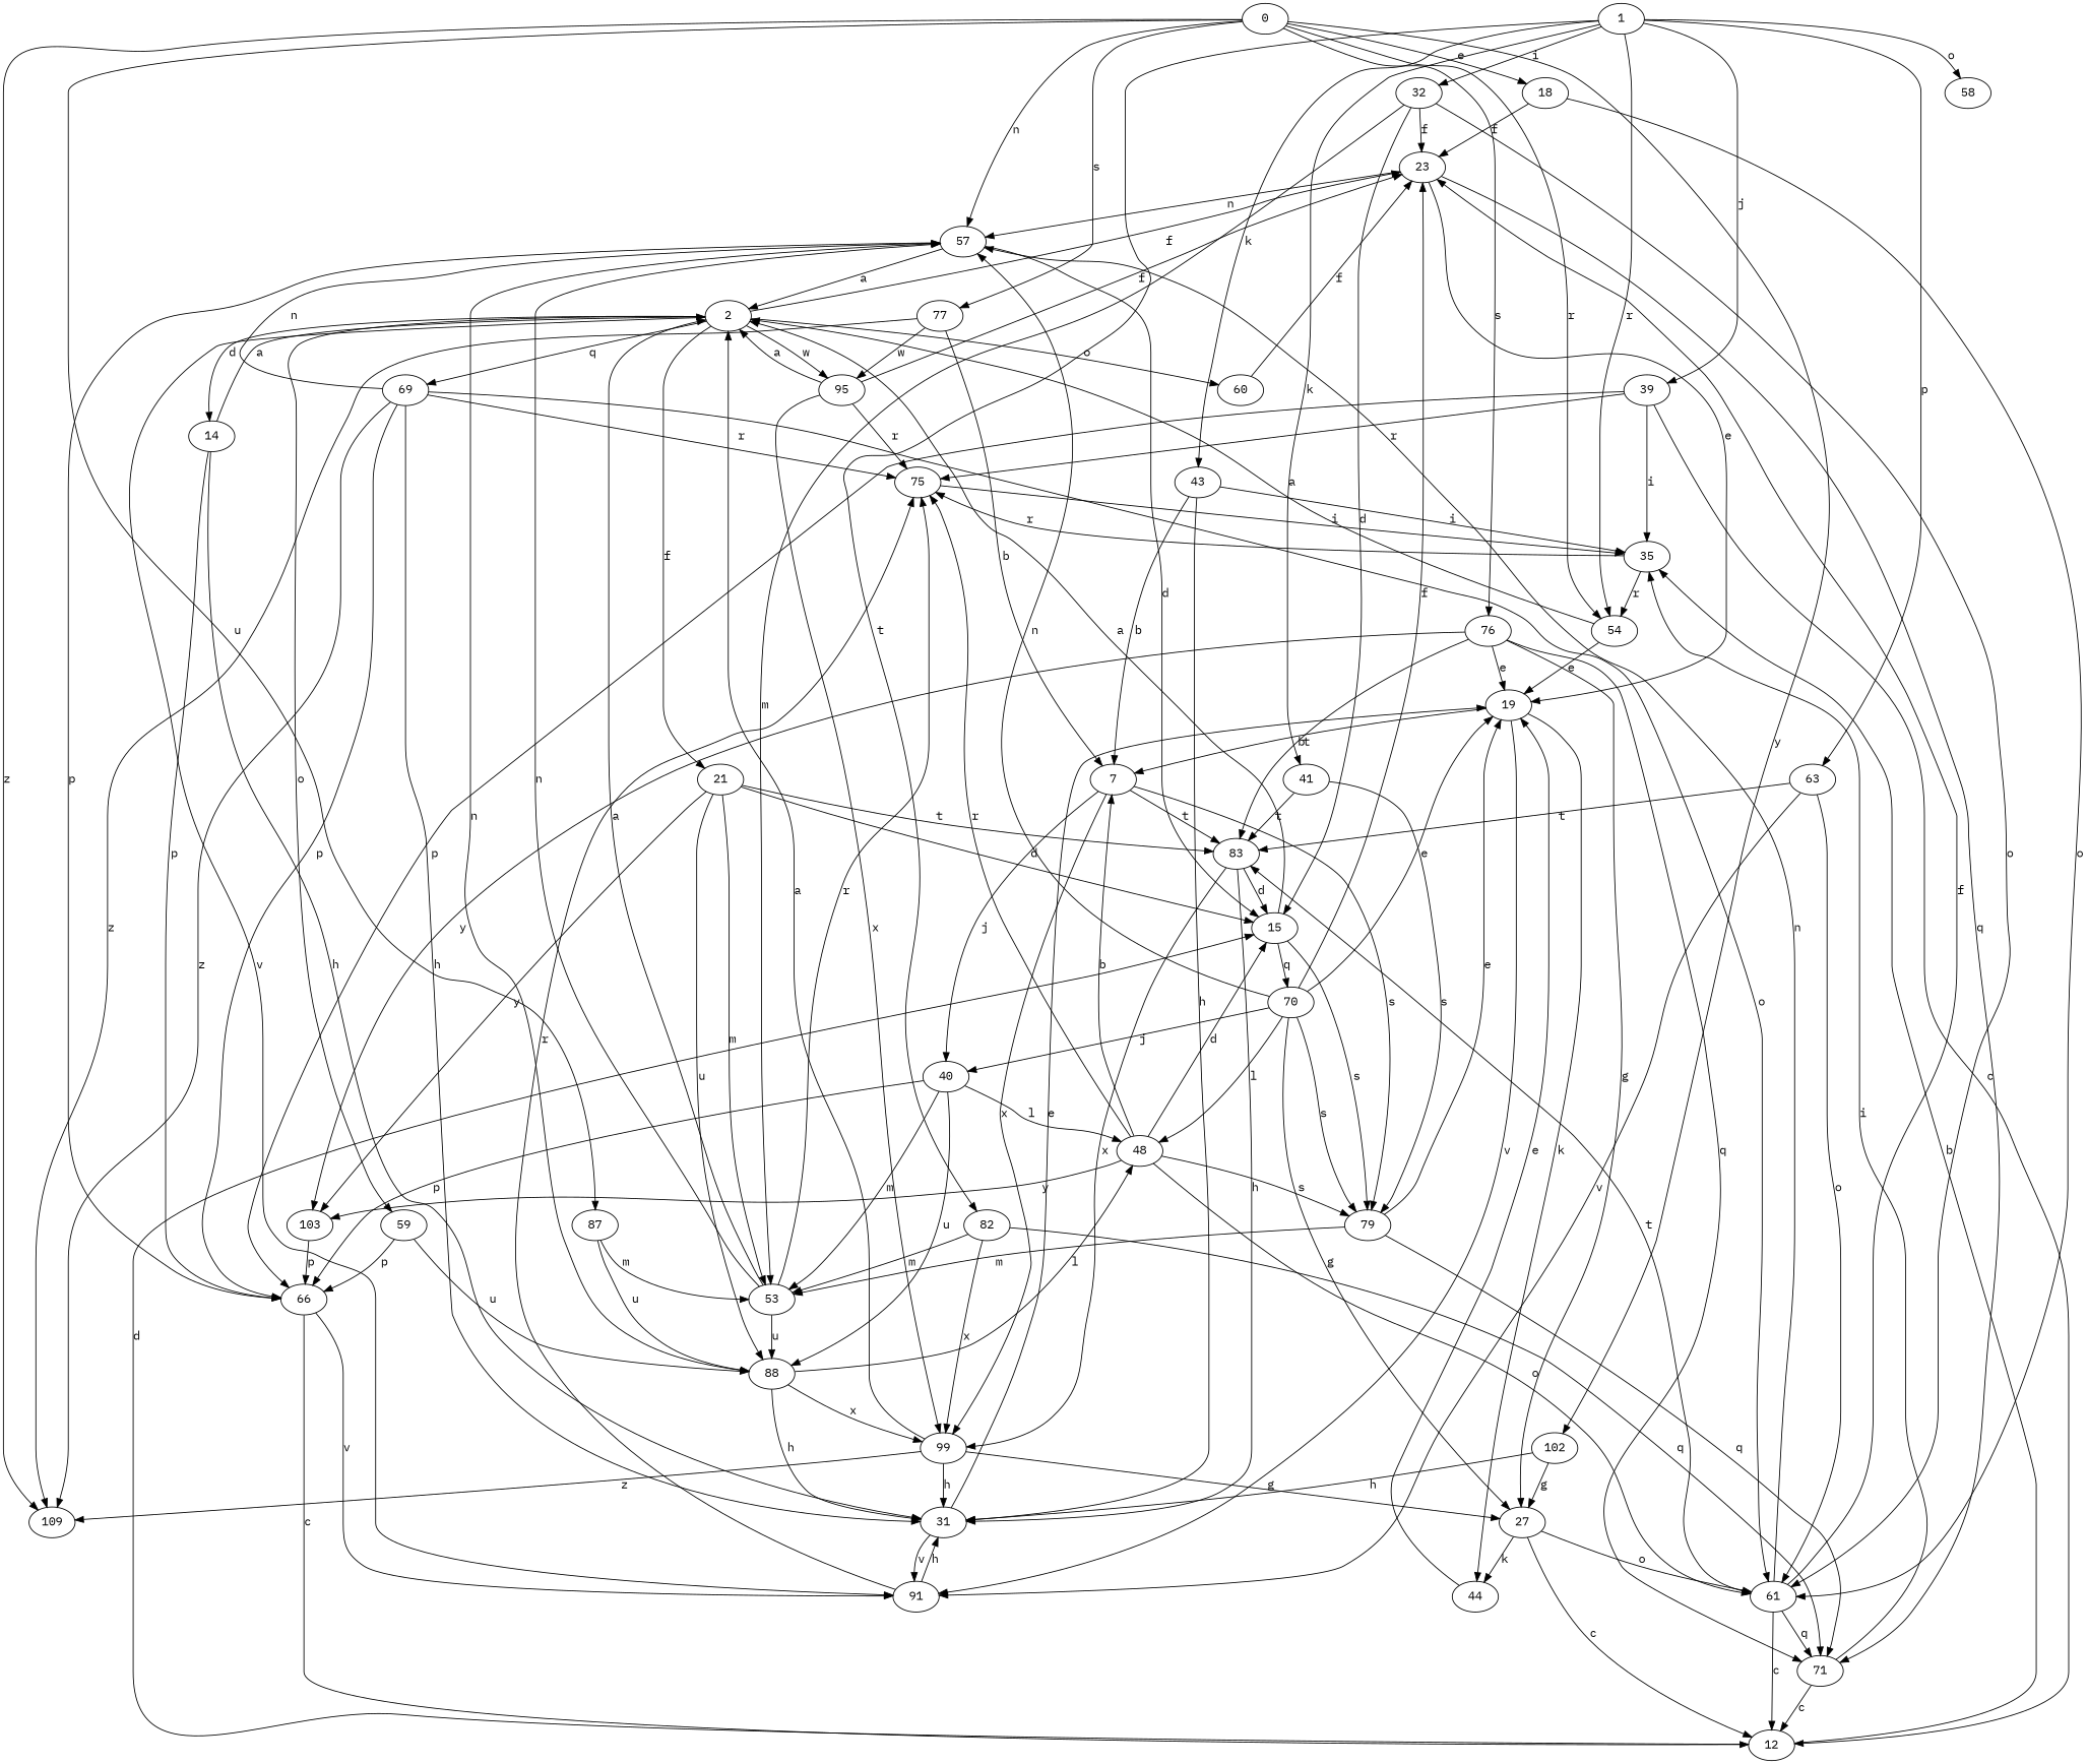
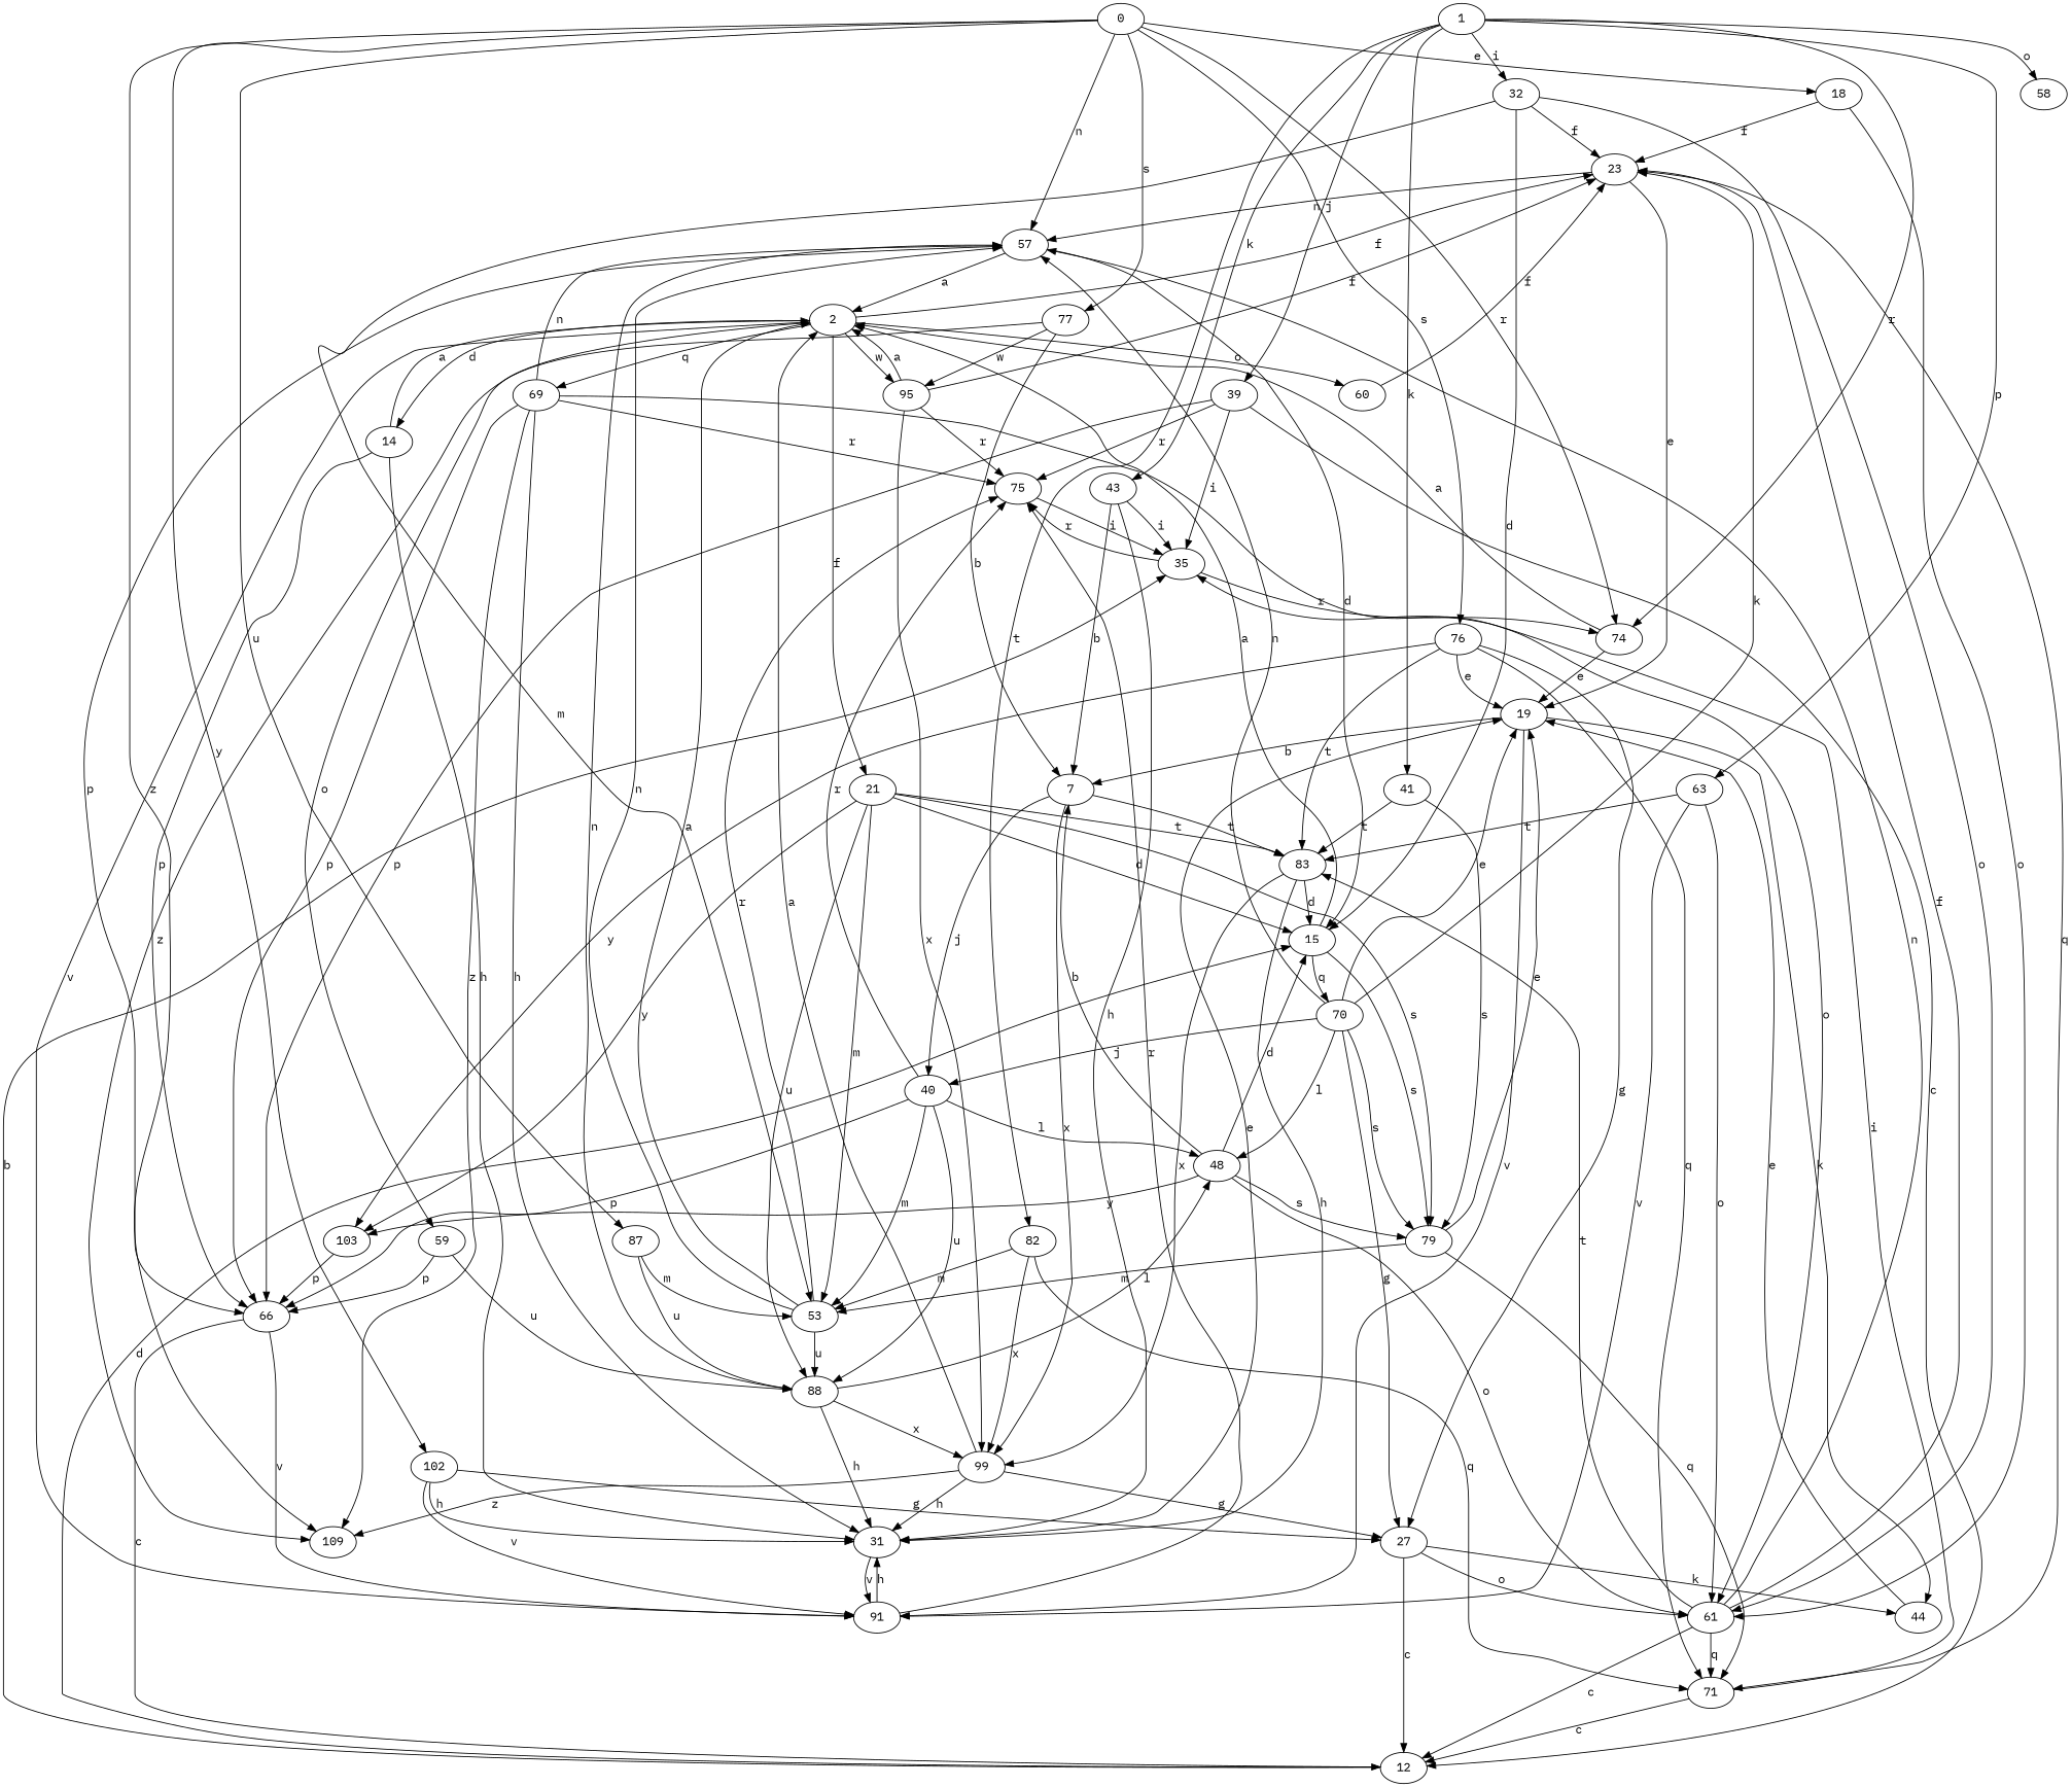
  strict digraph {
    fontname="IBM Plex Mono"
    node [fontname="IBM Plex Mono"]
    edge [fontname="IBM Plex Mono"]
    0
    18
    57
-   74 [label=54]
+   74
    76
    77
    87
    102
    109
    23
    61
    2
    15
    66
    19
    83
    103
    71
    27
    95
    7
    53
    88
    91
    31
    1
    32
    39
    41
    43
    58
    63
    82
    12
    35
    75
    79
    99
    14
    21
    59
    60
    69
    40
    48
    70
    44
    0 -> 18 [label=e]
    0 -> 57 [label=n]
    0 -> 74 [label=r]
    0 -> 76 [label=s]
    0 -> 77 [label=s]
    0 -> 87 [label=u]
    0 -> 102 [label=y]
    0 -> 109 [label=z]
    18 -> 23 [label=f]
    18 -> 61 [label=o]
    57 -> 2 [label=a]
    57 -> 15 [label=d]
    57 -> 66 [label=p]
    74 -> 2 [label=a]
    74 -> 19 [label=e]
    76 -> 19 [label=e]
    76 -> 83 [label=t]
    76 -> 103 [label=y]
    76 -> 71 [label=q]
    76 -> 27 [label=g]
    77 -> 109 [label=z]
    77 -> 95 [label=w]
    77 -> 7 [label=b]
    87 -> 53 [label=m]
    87 -> 88 [label=u]
    102 -> 27 [label=g]
+   102 -> 91 [label=v]
    102 -> 31 [label=h]
    23 -> 57 [label=n]
    23 -> 19 [label=e]
    23 -> 71 [label=q]
    61 -> 57 [label=n]
    61 -> 23 [label=f]
    61 -> 83 [label=t]
    61 -> 71 [label=q]
    61 -> 12 [label=c]
    2 -> 23 [label=f]
    2 -> 95 [label=w]
    2 -> 91 [label=v]
    2 -> 14 [label=d]
    2 -> 21 [label=f]
    2 -> 59 [label=o]
    2 -> 60 [label=o]
    2 -> 69 [label=q]
    15 -> 2 [label=a]
    15 -> 79 [label=s]
    15 -> 70 [label=q]
    66 -> 91 [label=v]
    66 -> 12 [label=c]
    19 -> 7 [label=b]
    19 -> 91 [label=v]
    19 -> 44 [label=k]
    83 -> 15 [label=d]
    83 -> 31 [label=h]
    83 -> 99 [label=x]
    103 -> 66 [label=p]
    71 -> 12 [label=c]
    71 -> 35 [label=i]
    27 -> 61 [label=o]
    27 -> 12 [label=c]
    27 -> 44 [label=k]
    95 -> 23 [label=f]
    95 -> 2 [label=a]
    95 -> 75 [label=r]
    95 -> 99 [label=x]
    7 -> 83 [label=t]
-   7 -> 79 [label=s]
+   21 -> 79 [label=s]
    7 -> 99 [label=x]
    7 -> 40 [label=j]
    53 -> 57 [label=n]
    53 -> 2 [label=a]
    53 -> 88 [label=u]
    53 -> 75 [label=r]
    88 -> 57 [label=n]
    88 -> 31 [label=h]
    88 -> 99 [label=x]
    88 -> 48 [label=l]
    91 -> 31 [label=h]
    91 -> 75 [label=r]
    31 -> 19 [label=e]
    31 -> 91 [label=v]
    1 -> 74 [label=r]
    1 -> 32 [label=i]
    1 -> 39 [label=j]
    1 -> 41 [label=k]
    1 -> 43 [label=k]
    1 -> 58 [label=o]
    1 -> 63 [label=p]
    1 -> 82 [label=t]
    32 -> 23 [label=f]
    32 -> 61 [label=o]
    32 -> 15 [label=d]
    32 -> 53 [label=m]
    39 -> 66 [label=p]
    39 -> 12 [label=c]
    39 -> 35 [label=i]
    39 -> 75 [label=r]
    41 -> 83 [label=t]
    41 -> 79 [label=s]
    43 -> 7 [label=b]
    43 -> 31 [label=h]
    43 -> 35 [label=i]
    63 -> 61 [label=o]
    63 -> 83 [label=t]
    63 -> 91 [label=v]
    82 -> 71 [label=q]
    82 -> 53 [label=m]
    82 -> 99 [label=x]
    12 -> 15 [label=d]
    12 -> 35 [label=b]
    35 -> 74 [label=r]
    35 -> 75 [label=r]
    75 -> 35 [label=i]
    79 -> 19 [label=e]
    79 -> 71 [label=q]
    79 -> 53 [label=m]
    99 -> 109 [label=z]
    99 -> 2 [label=a]
    99 -> 27 [label=g]
    99 -> 31 [label=h]
    14 -> 2 [label=a]
    14 -> 66 [label=p]
    14 -> 31 [label=h]
    21 -> 15 [label=d]
    21 -> 83 [label=t]
    21 -> 103 [label=y]
    21 -> 53 [label=m]
    21 -> 88 [label=u]
    59 -> 66 [label=p]
    59 -> 88 [label=u]
    60 -> 23 [label=f]
    69 -> 57 [label=n]
    69 -> 109 [label=z]
    69 -> 61 [label=o]
    69 -> 66 [label=p]
    69 -> 31 [label=h]
    69 -> 75 [label=r]
    40 -> 66 [label=p]
    40 -> 53 [label=m]
    40 -> 88 [label=u]
-   48 -> 75 [label=r]
+   40 -> 75 [label=r]
    40 -> 48 [label=l]
    48 -> 61 [label=o]
    48 -> 15 [label=d]
    48 -> 103 [label=y]
    48 -> 7 [label=b]
    48 -> 79 [label=s]
    70 -> 57 [label=n]
-   70 -> 23 [label=f]
+   70 -> 23 [label=k]
    70 -> 19 [label=e]
    70 -> 27 [label=g]
    70 -> 79 [label=s]
    70 -> 40 [label=j]
    70 -> 48 [label=l]
    44 -> 19 [label=e]
  }
